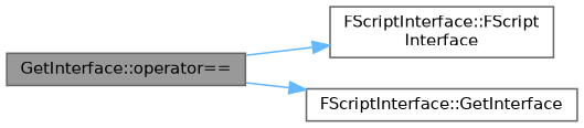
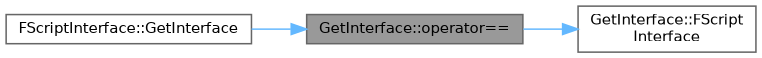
  digraph {
    rankdir=LR
    node [color=grey40 fillcolor=white fontname=Helvetica fontsize=10 shape=box style=filled]
    edge [color=steelblue1 fontname=Helvetica fontsize=10 labelfontname=Helvetica labelfontsize=10 style=solid]
    n1 [color=gray40 fillcolor=grey60 fontcolor=black height=0.2 label="GetInterface::operator==" width=0.4]
-   n2 [height=0.2 label="FScriptInterface::FScript\lInterface" width=0.4]
+   n2 [height=0.2 label="GetInterface::FScript\lInterface" width=0.4]
    n3 [height=0.2 label="FScriptInterface::GetInterface" width=0.4]
    n1 -> n2
-   n1 -> n3
+   n3 -> n1
  }
